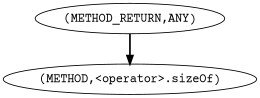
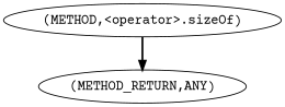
  digraph {
    fontname="Courier Prime"
    node [fontname="Courier Prime"]
    n1 [label=<(METHOD,&lt;operator&gt;.sizeOf)>]
    n2 [label=<(METHOD_RETURN,ANY)>]
-   n2 -> n1 [style=bold fontname="Courier Prime"]
+   n1 -> n2 [style=bold fontname="Courier Prime"]
  }
